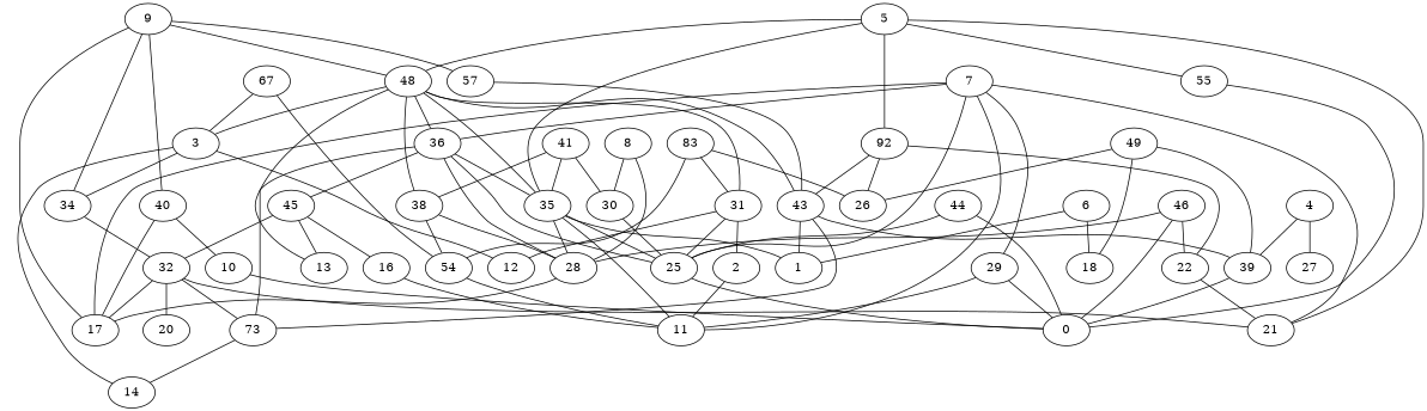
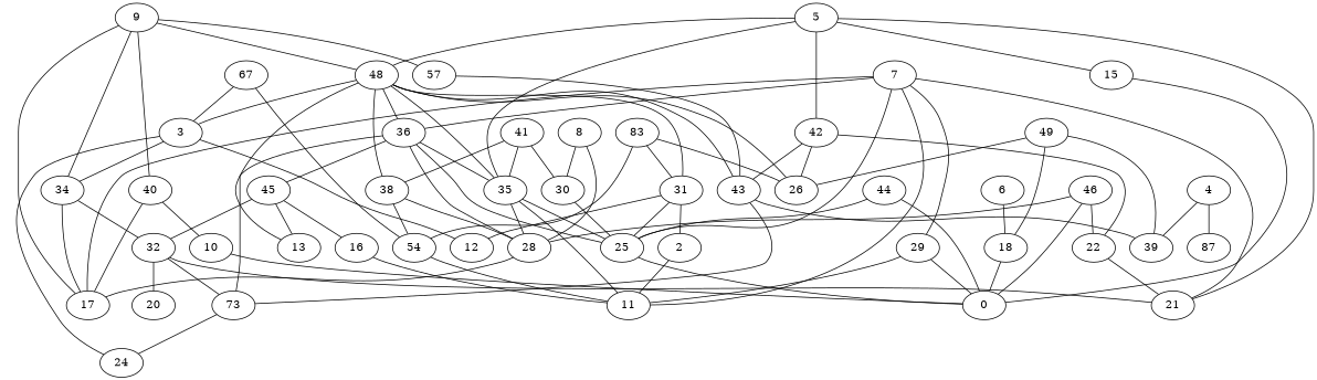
  digraph {
    edge [color=black dir=none]
    9
    n2 [label=57]
    34
    40
    48
    17
    43
    32
    10
    26
    35
    38
    29
    3
    36
    13
    31
    n18 [label=73]
    21
    20
-   14
-   15 [label=55]
+   14 [label=24]
+   15
    0
-   42 [label=92]
+   42
    49
    18
    39
-   1
    5
    28
    11
    25
    n33 [label=54]
    n34 [label=67]
    12
    2
-   27
+   27 [label=87]
    22
    4
    16
    n41 [label=83]
    46
    41
    30
    7
    45
    6
    8
    44
    subgraph sub_1 {
      9
      n2
      34
      40
      48
      17
      43
      32
      10
      26
      35
      38
      29
      3
      36
      13
      31
      n18
      21
      20
      14
      15
      0
      42
      49
      18
      39
-     1
      5
      28
      11
      25
      n33
      n34
      12
      2
      27
      22
      4
      16
      n41
      46
      41
      30
      7
      45
      6
      8
      44
    }
    9 -> n2
    9 -> 34
    9 -> 40
    9 -> 48
    9 -> 17
    n2 -> 43
    34 -> 32
    40 -> 17
    40 -> 10
    48 -> 43
+   48 -> 26
    48 -> 35
    48 -> 38
    48 -> 3
    48 -> 36
    48 -> 13
    48 -> 31
    43 -> n18
    43 -> 39
-   43 -> 1
-   32 -> 17
+   34 -> 17
    32 -> n18
    32 -> 21
    32 -> 20
    10 -> 0
-   35 -> 1
    35 -> 28
    35 -> 11
    35 -> 25
    38 -> 28
    38 -> n33
    29 -> 0
    29 -> 11
    3 -> 34
    3 -> 14
    3 -> 12
    36 -> 35
    36 -> n18
    36 -> 28
    36 -> 25
    36 -> 45
    31 -> 25
    31 -> 12
    31 -> 2
    n18 -> 14
    15 -> 0
    42 -> 43
    42 -> 26
    42 -> 22
    49 -> 26
    49 -> 18
    49 -> 39
-   39 -> 0
+   18 -> 0
    5 -> 48
    5 -> 35
    5 -> 21
    5 -> 15
    5 -> 42
    28 -> 17
    25 -> 0
    n33 -> 11
    n34 -> 3
    n34 -> n33
    2 -> 11
    22 -> 21
    4 -> 39
    4 -> 27
    16 -> 11
    n41 -> 26
    n41 -> 31
    n41 -> n33
    46 -> 0
    46 -> 28
    46 -> 22
    41 -> 35
    41 -> 38
    41 -> 30
    30 -> 25
    7 -> 17
    7 -> 29
    7 -> 36
    7 -> 21
    7 -> 11
    7 -> 25
    45 -> 32
    45 -> 13
    45 -> 16
    6 -> 18
-   6 -> 1
    8 -> 28
    8 -> 30
    44 -> 0
    44 -> 25
  }
